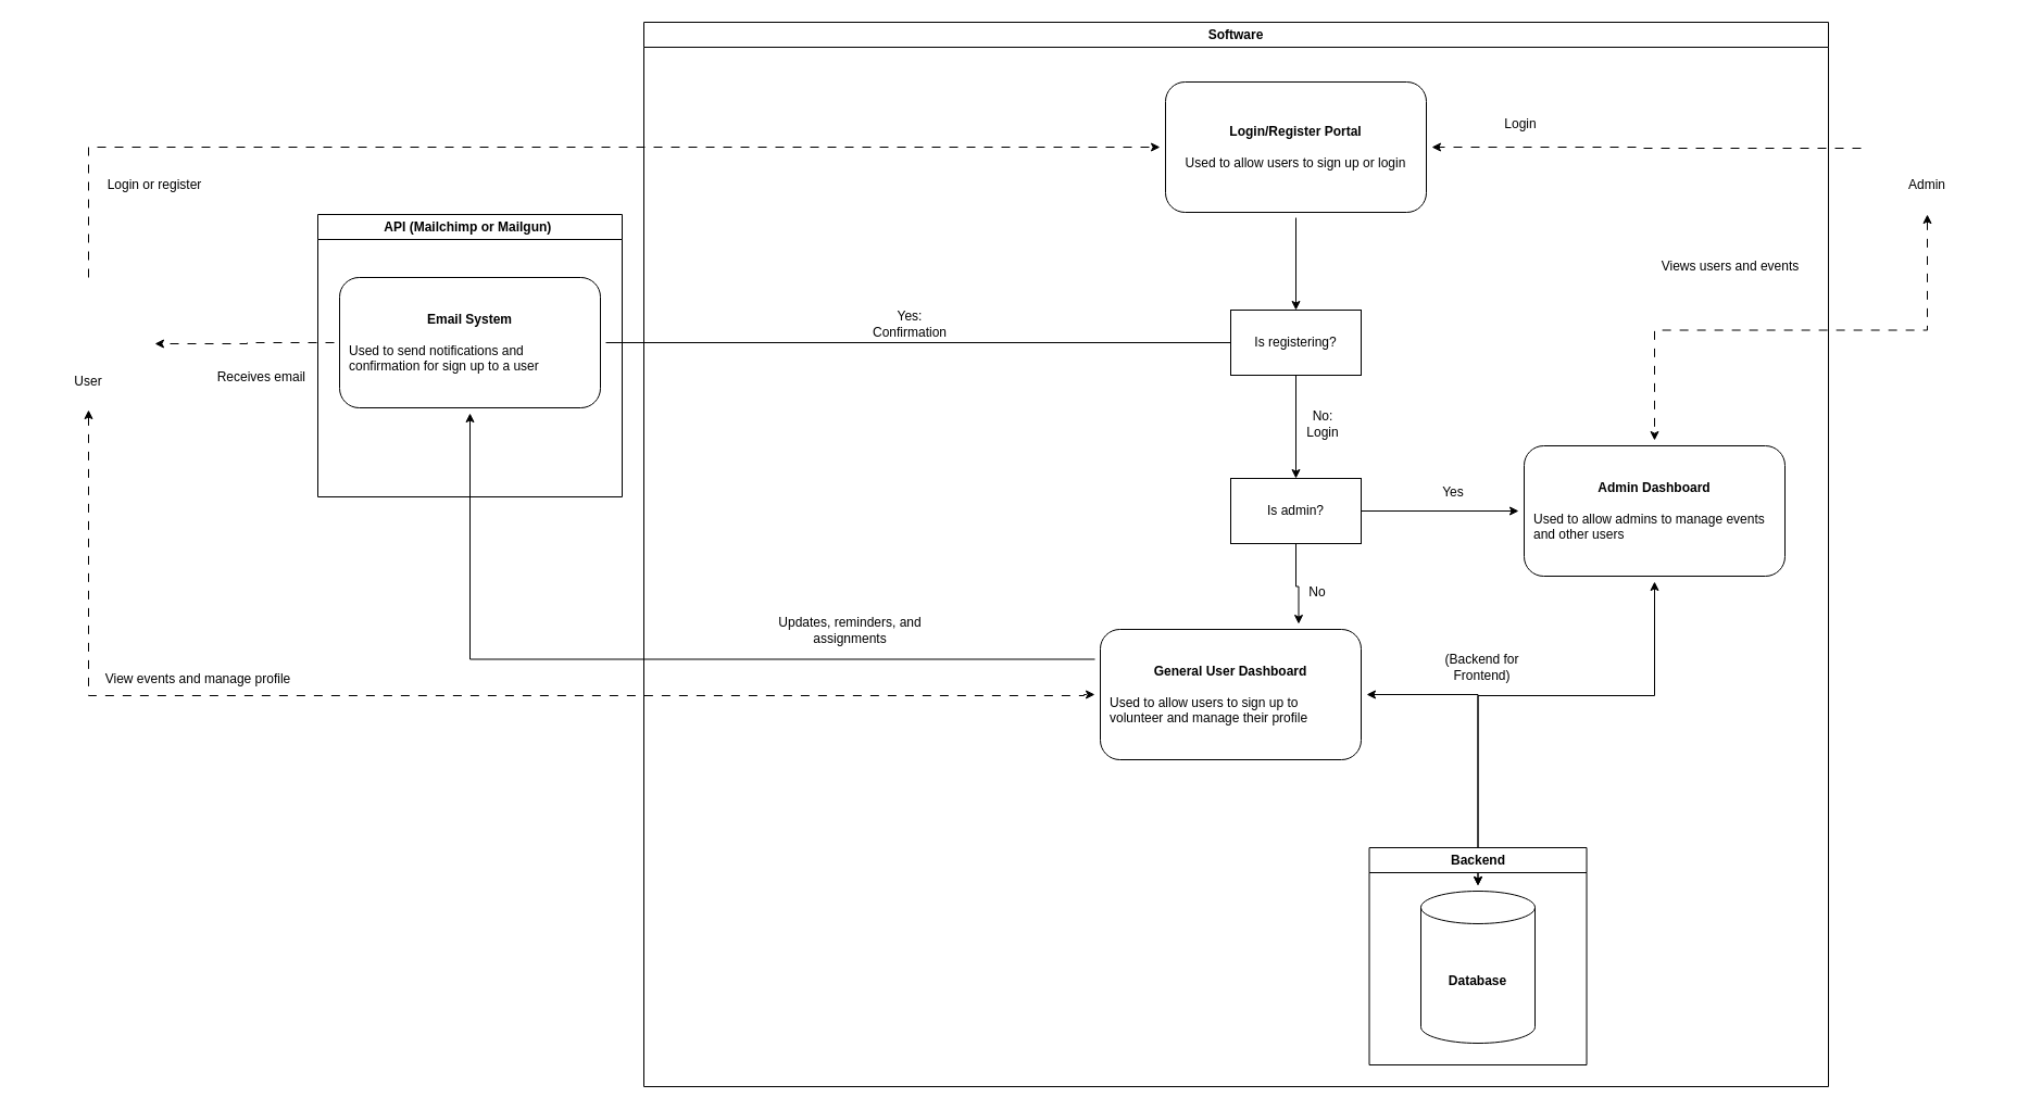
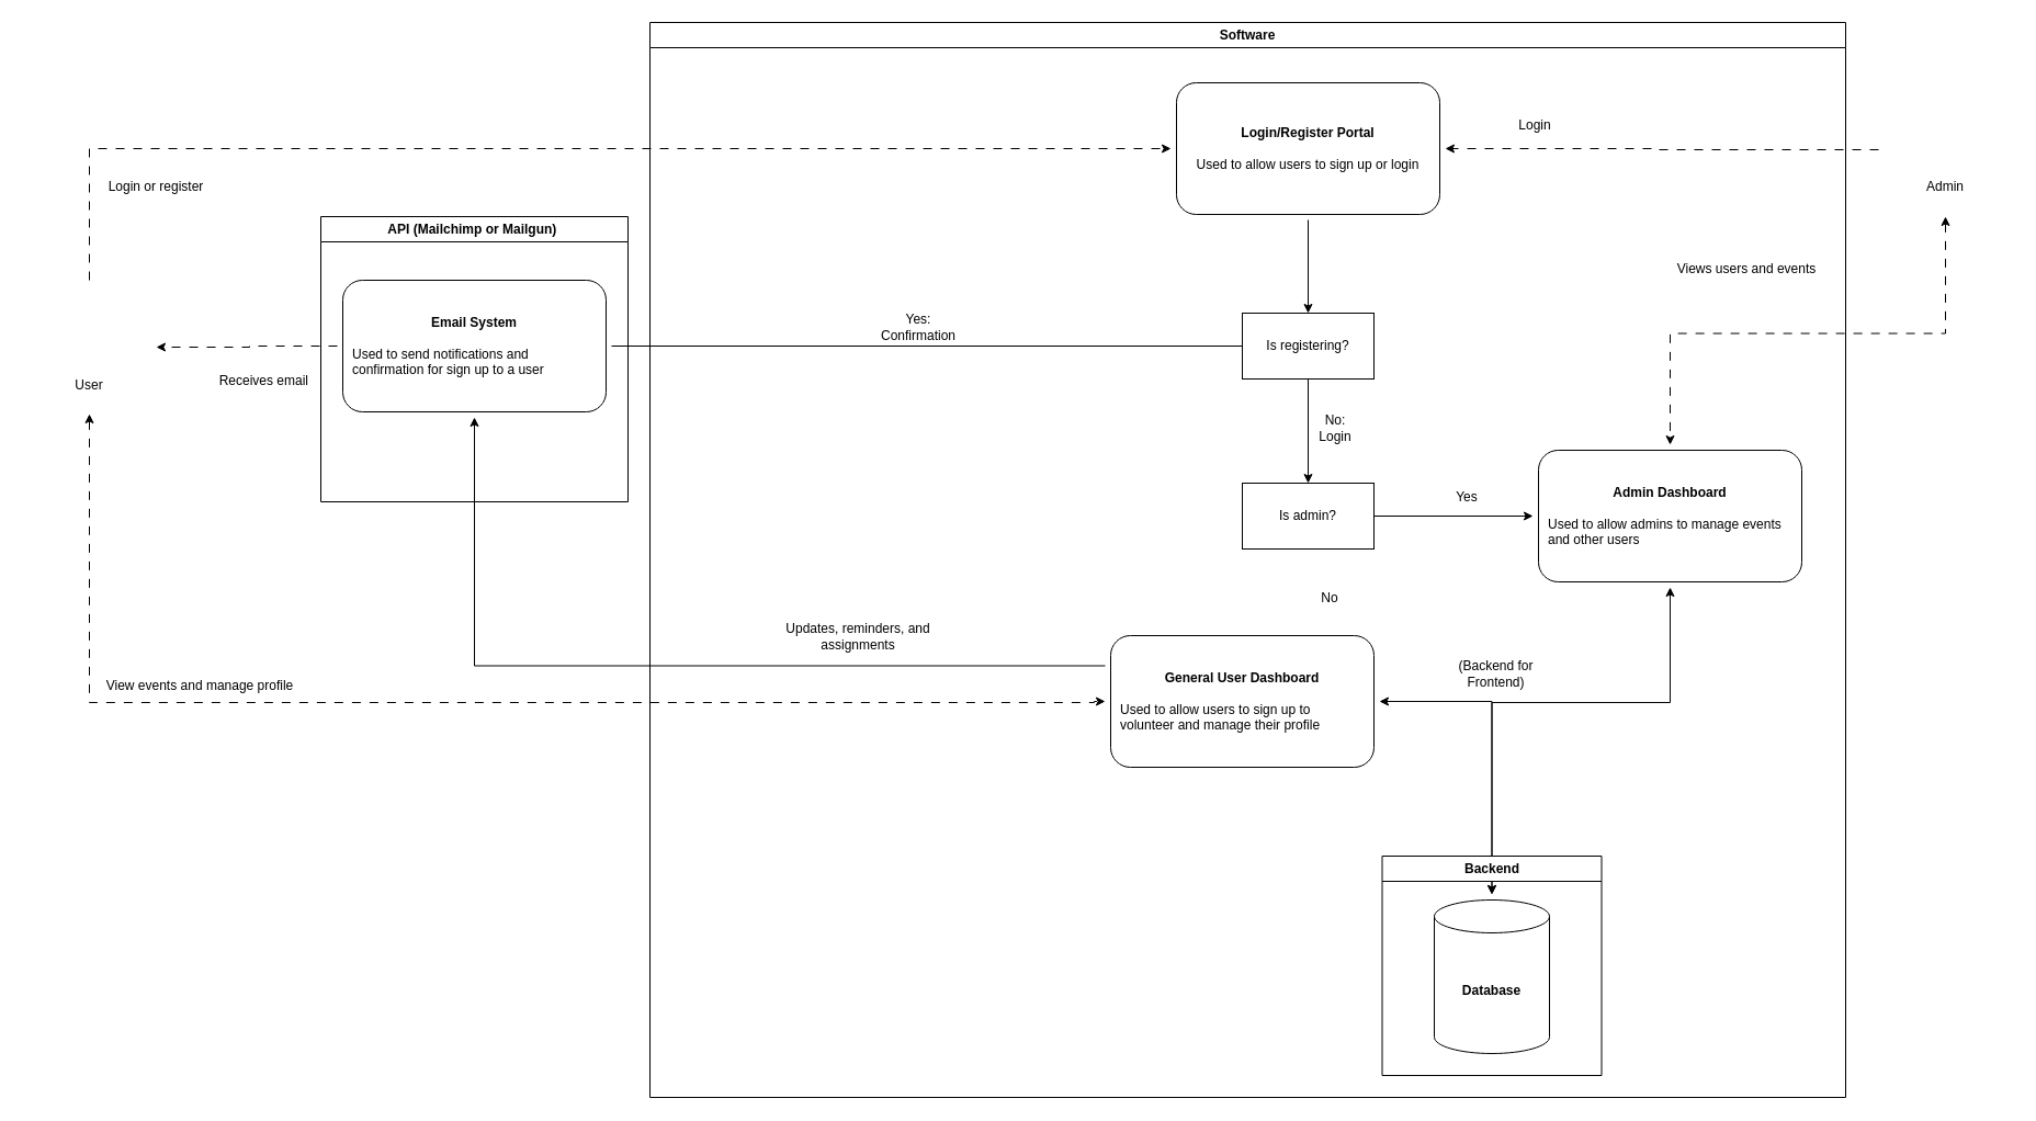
  <mxCell id="0" />
  <mxCell id="1" parent="0" />
  <mxCell id="2" style="edgeStyle=orthogonalEdgeStyle;rounded=0;orthogonalLoop=1;jettySize=auto;html=1;exitX=0;exitY=0.5;exitDx=0;exitDy=0;dashed=1;dashPattern=8 8;" parent="1" source="42" target="4" edge="1"><mxGeometry relative="1" as="geometry" /></mxCell>
  <mxCell id="3" value="" style="group;rounded=0;perimeterSpacing=1;strokeColor=none;" parent="1" vertex="1" connectable="0"><mxGeometry x="20" y="255" width="122" height="122" as="geometry" /></mxCell>
  <mxCell id="4" value="" style="shape=image;imageAspect=0;aspect=fixed;verticalLabelPosition=bottom;verticalAlign=top;image=https://www.shareicon.net/data/512x512/2015/11/30/680010_man_512x512.png;" parent="3" vertex="1"><mxGeometry width="122" height="122" as="geometry" /></mxCell>
  <mxCell id="5" value="User" style="text;html=1;align=center;verticalAlign=middle;whiteSpace=wrap;rounded=0;" parent="3" vertex="1"><mxGeometry x="31" y="81" width="60" height="30" as="geometry" /></mxCell>
  <mxCell id="6" style="edgeStyle=orthogonalEdgeStyle;rounded=0;orthogonalLoop=1;jettySize=auto;html=1;exitX=0;exitY=0.25;exitDx=0;exitDy=0;entryX=0.5;entryY=1;entryDx=0;entryDy=0;" parent="1" source="18" target="42" edge="1"><mxGeometry relative="1" as="geometry" /></mxCell>
  <mxCell id="7" style="edgeStyle=orthogonalEdgeStyle;rounded=0;orthogonalLoop=1;jettySize=auto;html=1;exitX=0;exitY=0.5;exitDx=0;exitDy=0;entryX=1;entryY=0.5;entryDx=0;entryDy=0;dashed=1;dashPattern=8 8;" parent="1" source="34" target="16" edge="1"><mxGeometry relative="1" as="geometry" /></mxCell>
  <mxCell id="8" value="Receives email&amp;nbsp;" style="text;html=1;align=center;verticalAlign=middle;whiteSpace=wrap;rounded=0;" parent="1" vertex="1"><mxGeometry x="172" y="317" width="140" height="60" as="geometry" /></mxCell>
  <mxCell id="9" value="Login or register" style="text;html=1;align=center;verticalAlign=middle;whiteSpace=wrap;rounded=0;" parent="1" vertex="1"><mxGeometry x="82" y="140" width="120" height="60" as="geometry" /></mxCell>
  <mxCell id="10" value="View events and manage profile" style="text;html=1;align=center;verticalAlign=middle;whiteSpace=wrap;rounded=0;" parent="1" vertex="1"><mxGeometry x="92" y="580" width="180" height="90" as="geometry" /></mxCell>
  <mxCell id="11" style="edgeStyle=orthogonalEdgeStyle;rounded=0;orthogonalLoop=1;jettySize=auto;html=1;entryX=0.5;entryY=0;entryDx=0;entryDy=0;startArrow=classic;startFill=1;exitX=0.5;exitY=1;exitDx=0;exitDy=0;dashed=1;dashPattern=8 8;" parent="1" source="34" target="14" edge="1"><mxGeometry relative="1" as="geometry" /></mxCell>
  <mxCell id="12" style="edgeStyle=orthogonalEdgeStyle;rounded=0;orthogonalLoop=1;jettySize=auto;html=1;exitX=0;exitY=0.5;exitDx=0;exitDy=0;entryX=1;entryY=0.5;entryDx=0;entryDy=0;endArrow=none;" parent="1" source="21" target="42" edge="1"><mxGeometry relative="1" as="geometry" /></mxCell>
  <mxCell id="13" value="Software" style="swimlane;whiteSpace=wrap;html=1;" parent="1" vertex="1"><mxGeometry x="592" y="20" width="1090" height="980" as="geometry" /></mxCell>
  <mxCell id="14" value="&lt;b&gt;Admin Dashboard&lt;/b&gt;&lt;br&gt;&lt;div&gt;&lt;br&gt;&lt;/div&gt;&lt;div style=&quot;text-align: left;&quot;&gt;Used to allow admins to manage events and other users&amp;nbsp;&lt;/div&gt;" style="whiteSpace=wrap;html=1;perimeterSpacing=5;rounded=1;spacingTop=0;spacing=10;strokeColor=default;" parent="13" vertex="1"><mxGeometry x="810" y="390" width="240" height="120" as="geometry" /></mxCell>
  <mxCell id="15" value="" style="group" parent="13" vertex="1" connectable="0"><mxGeometry x="480" y="55" width="421.5" height="120" as="geometry" /></mxCell>
  <mxCell id="16" value="&lt;b&gt;Login/Register Portal&lt;/b&gt;&lt;div&gt;&lt;br&gt;&lt;/div&gt;&lt;div style=&quot;text-align: left;&quot;&gt;Used to allow users to sign up or login&lt;/div&gt;" style="whiteSpace=wrap;html=1;spacing=10;rounded=1;perimeterSpacing=5;" parent="15" vertex="1"><mxGeometry width="240" height="120" as="geometry" /></mxCell>
  <mxCell id="17" value="Login" style="text;html=1;align=center;verticalAlign=middle;whiteSpace=wrap;rounded=0;" parent="15" vertex="1"><mxGeometry x="250" width="154" height="77" as="geometry" /></mxCell>
  <mxCell id="18" value="&lt;div style=&quot;&quot;&gt;&lt;b&gt;General User Dashboard&lt;/b&gt;&lt;/div&gt;&lt;div style=&quot;&quot;&gt;&lt;br&gt;&lt;/div&gt;&lt;div style=&quot;text-align: left;&quot;&gt;Used to allow users to sign up to volunteer and manage their profile&amp;nbsp;&lt;/div&gt;" style="whiteSpace=wrap;html=1;perimeterSpacing=5;rounded=1;spacingTop=0;spacing=10;" parent="13" vertex="1"><mxGeometry x="420" y="559" width="240" height="120" as="geometry" /></mxCell>
  <mxCell id="19" value="Views users and events" style="text;html=1;align=center;verticalAlign=middle;whiteSpace=wrap;rounded=0;" parent="13" vertex="1"><mxGeometry x="920" y="185" width="160" height="80" as="geometry" /></mxCell>
  <mxCell id="20" style="edgeStyle=orthogonalEdgeStyle;rounded=0;orthogonalLoop=1;jettySize=auto;html=1;exitX=0.5;exitY=1;exitDx=0;exitDy=0;entryX=0.5;entryY=0;entryDx=0;entryDy=0;" parent="13" source="21" target="22" edge="1"><mxGeometry relative="1" as="geometry"><mxPoint x="519.706" y="405" as="targetPoint" /></mxGeometry></mxCell>
  <mxCell id="21" value="Is registering?" style="rounded=0;whiteSpace=wrap;html=1;" parent="13" vertex="1"><mxGeometry x="540" y="265" width="120" height="60" as="geometry" /></mxCell>
  <mxCell id="22" value="Is admin?" style="rounded=0;whiteSpace=wrap;html=1;" parent="13" vertex="1"><mxGeometry x="540" y="420" width="120" height="60" as="geometry" /></mxCell>
  <mxCell id="23" value="No:&lt;br&gt;Login" style="text;html=1;align=center;verticalAlign=middle;whiteSpace=wrap;rounded=0;" parent="13" vertex="1"><mxGeometry x="570" y="342.5" width="110" height="55" as="geometry" /></mxCell>
  <mxCell id="24" value="Yes" style="text;html=1;align=center;verticalAlign=middle;whiteSpace=wrap;rounded=0;" parent="13" vertex="1"><mxGeometry x="700" y="410" width="90" height="45" as="geometry" /></mxCell>
  <mxCell id="25" style="edgeStyle=orthogonalEdgeStyle;rounded=0;orthogonalLoop=1;jettySize=auto;html=1;exitX=0.5;exitY=1;exitDx=0;exitDy=0;entryX=0.5;entryY=0;entryDx=0;entryDy=0;" parent="13" source="16" target="21" edge="1"><mxGeometry relative="1" as="geometry" /></mxCell>
  <mxCell id="26" style="edgeStyle=orthogonalEdgeStyle;rounded=0;orthogonalLoop=1;jettySize=auto;html=1;exitX=1;exitY=0.5;exitDx=0;exitDy=0;entryX=0;entryY=0.5;entryDx=0;entryDy=0;" parent="13" source="22" target="14" edge="1"><mxGeometry relative="1" as="geometry" /></mxCell>
  <mxCell id="27" value="No" style="text;html=1;align=center;verticalAlign=middle;whiteSpace=wrap;rounded=0;" parent="13" vertex="1"><mxGeometry x="570" y="500" width="100" height="50" as="geometry" /></mxCell>
- <mxCell id="28" style="edgeStyle=orthogonalEdgeStyle;rounded=0;orthogonalLoop=1;jettySize=auto;html=1;exitX=0.5;exitY=1;exitDx=0;exitDy=0;entryX=0.75;entryY=0;entryDx=0;entryDy=0;" parent="13" source="22" target="18" edge="1"><mxGeometry relative="1" as="geometry" /></mxCell>
  <mxCell id="29" value="Yes:&lt;div&gt;Confirmation&lt;/div&gt;" style="text;html=1;align=center;verticalAlign=middle;whiteSpace=wrap;rounded=0;" parent="13" vertex="1"><mxGeometry x="180" y="245" width="130" height="65" as="geometry" /></mxCell>
  <mxCell id="30" value="Updates, reminders, and assignments" style="text;html=1;align=center;verticalAlign=middle;whiteSpace=wrap;rounded=0;" parent="13" vertex="1"><mxGeometry x="110" y="520" width="160" height="80" as="geometry" /></mxCell>
  <mxCell id="31" value="(Backend for Frontend)" style="text;html=1;align=center;verticalAlign=middle;whiteSpace=wrap;rounded=0;" parent="13" vertex="1"><mxGeometry x="710" y="559" width="123" height="70" as="geometry" /></mxCell>
  <mxCell id="32" value="" style="group" parent="1" vertex="1" connectable="0"><mxGeometry x="1712" y="75" width="122" height="122" as="geometry" /></mxCell>
  <mxCell id="33" value="Admin" style="text;html=1;align=center;verticalAlign=middle;whiteSpace=wrap;rounded=0;" parent="32" vertex="1"><mxGeometry x="31" y="80" width="60" height="30" as="geometry" /></mxCell>
  <mxCell id="34" value="" style="shape=image;imageAspect=0;aspect=fixed;verticalLabelPosition=bottom;verticalAlign=top;image=https://www.shareicon.net/data/512x512/2015/11/30/680010_man_512x512.png;" parent="32" vertex="1"><mxGeometry width="122" height="122" as="geometry" /></mxCell>
  <mxCell id="35" style="edgeStyle=orthogonalEdgeStyle;rounded=0;orthogonalLoop=1;jettySize=auto;html=1;exitX=0.5;exitY=0;exitDx=0;exitDy=0;entryX=0;entryY=0.5;entryDx=0;entryDy=0;dashed=1;dashPattern=8 8;" parent="1" source="4" target="16" edge="1"><mxGeometry relative="1" as="geometry"><Array as="points"><mxPoint x="81" y="135" /></Array></mxGeometry></mxCell>
  <mxCell id="36" style="edgeStyle=orthogonalEdgeStyle;rounded=0;orthogonalLoop=1;jettySize=auto;html=1;exitX=1;exitY=0.5;exitDx=0;exitDy=0;entryX=0.5;entryY=0;entryDx=0;entryDy=0;entryPerimeter=0;startArrow=classic;startFill=1;" parent="1" source="18" target="40" edge="1"><mxGeometry relative="1" as="geometry" /></mxCell>
  <mxCell id="37" style="edgeStyle=orthogonalEdgeStyle;rounded=0;orthogonalLoop=1;jettySize=auto;html=1;exitX=0.5;exitY=1;exitDx=0;exitDy=0;entryX=0.5;entryY=0;entryDx=0;entryDy=0;entryPerimeter=0;startArrow=classic;startFill=1;" parent="1" source="14" target="40" edge="1"><mxGeometry relative="1" as="geometry"><Array as="points"><mxPoint x="1522" y="640" /><mxPoint x="1360" y="640" /></Array></mxGeometry></mxCell>
  <mxCell id="38" style="edgeStyle=orthogonalEdgeStyle;rounded=0;orthogonalLoop=1;jettySize=auto;html=1;exitX=0.5;exitY=1;exitDx=0;exitDy=0;entryX=0;entryY=0.5;entryDx=0;entryDy=0;startArrow=classic;startFill=1;dashed=1;dashPattern=8 8;" parent="1" source="4" target="18" edge="1"><mxGeometry relative="1" as="geometry"><Array as="points"><mxPoint x="81" y="640" /><mxPoint x="997" y="640" /></Array></mxGeometry></mxCell>
  <mxCell id="39" value="Backend" style="swimlane;whiteSpace=wrap;html=1;" parent="1" vertex="1"><mxGeometry x="1259.5" y="780" width="200" height="200" as="geometry"><mxRectangle x="1317.5" y="450" width="90" height="30" as="alternateBounds" /></mxGeometry></mxCell>
  <mxCell id="40" value="&lt;b&gt;Database&lt;/b&gt;" style="shape=cylinder3;whiteSpace=wrap;html=1;boundedLbl=1;backgroundOutline=1;size=15;perimeterSpacing=5;" parent="39" vertex="1"><mxGeometry x="47.5" y="40" width="105" height="140" as="geometry" /></mxCell>
  <mxCell id="41" value="API (Mailchimp or Mailgun)&amp;nbsp;" style="swimlane;whiteSpace=wrap;html=1;" parent="1" vertex="1"><mxGeometry x="292" y="197" width="280" height="260" as="geometry" /></mxCell>
  <mxCell id="42" value="&lt;b&gt;Email System&lt;/b&gt;&lt;div&gt;&lt;br&gt;&lt;/div&gt;&lt;div style=&quot;text-align: left;&quot;&gt;Used to send notifications and confirmation for sign up to a user&lt;/div&gt;" style="whiteSpace=wrap;html=1;perimeterSpacing=5;rounded=1;spacingTop=0;spacing=10;" parent="41" vertex="1"><mxGeometry x="20" y="58" width="240" height="120" as="geometry" /></mxCell>
